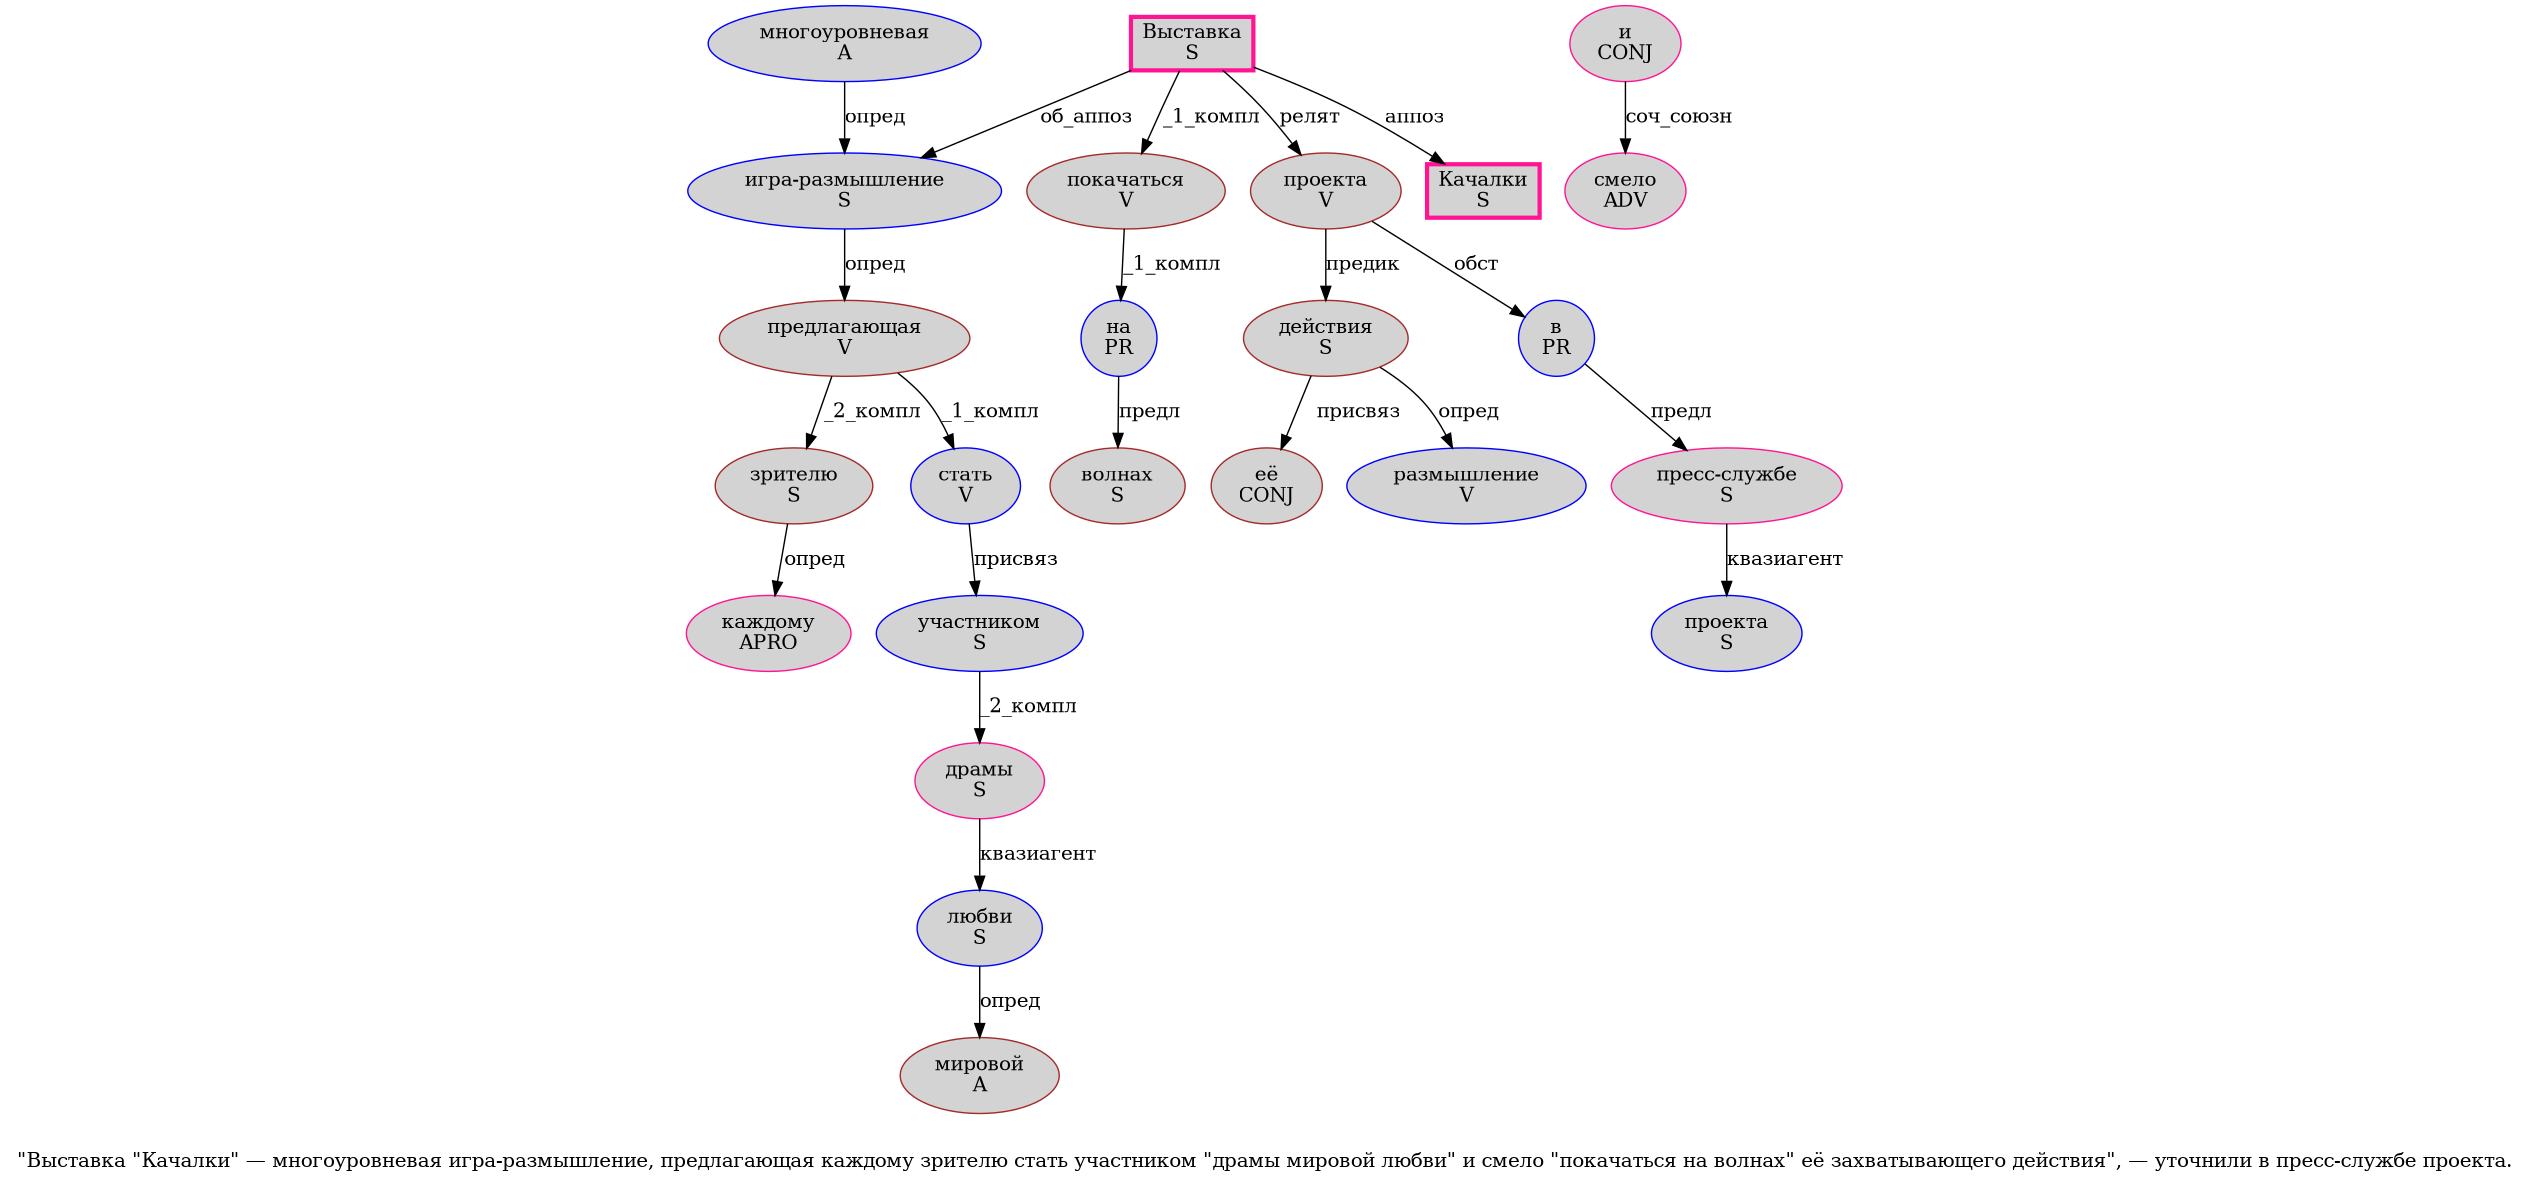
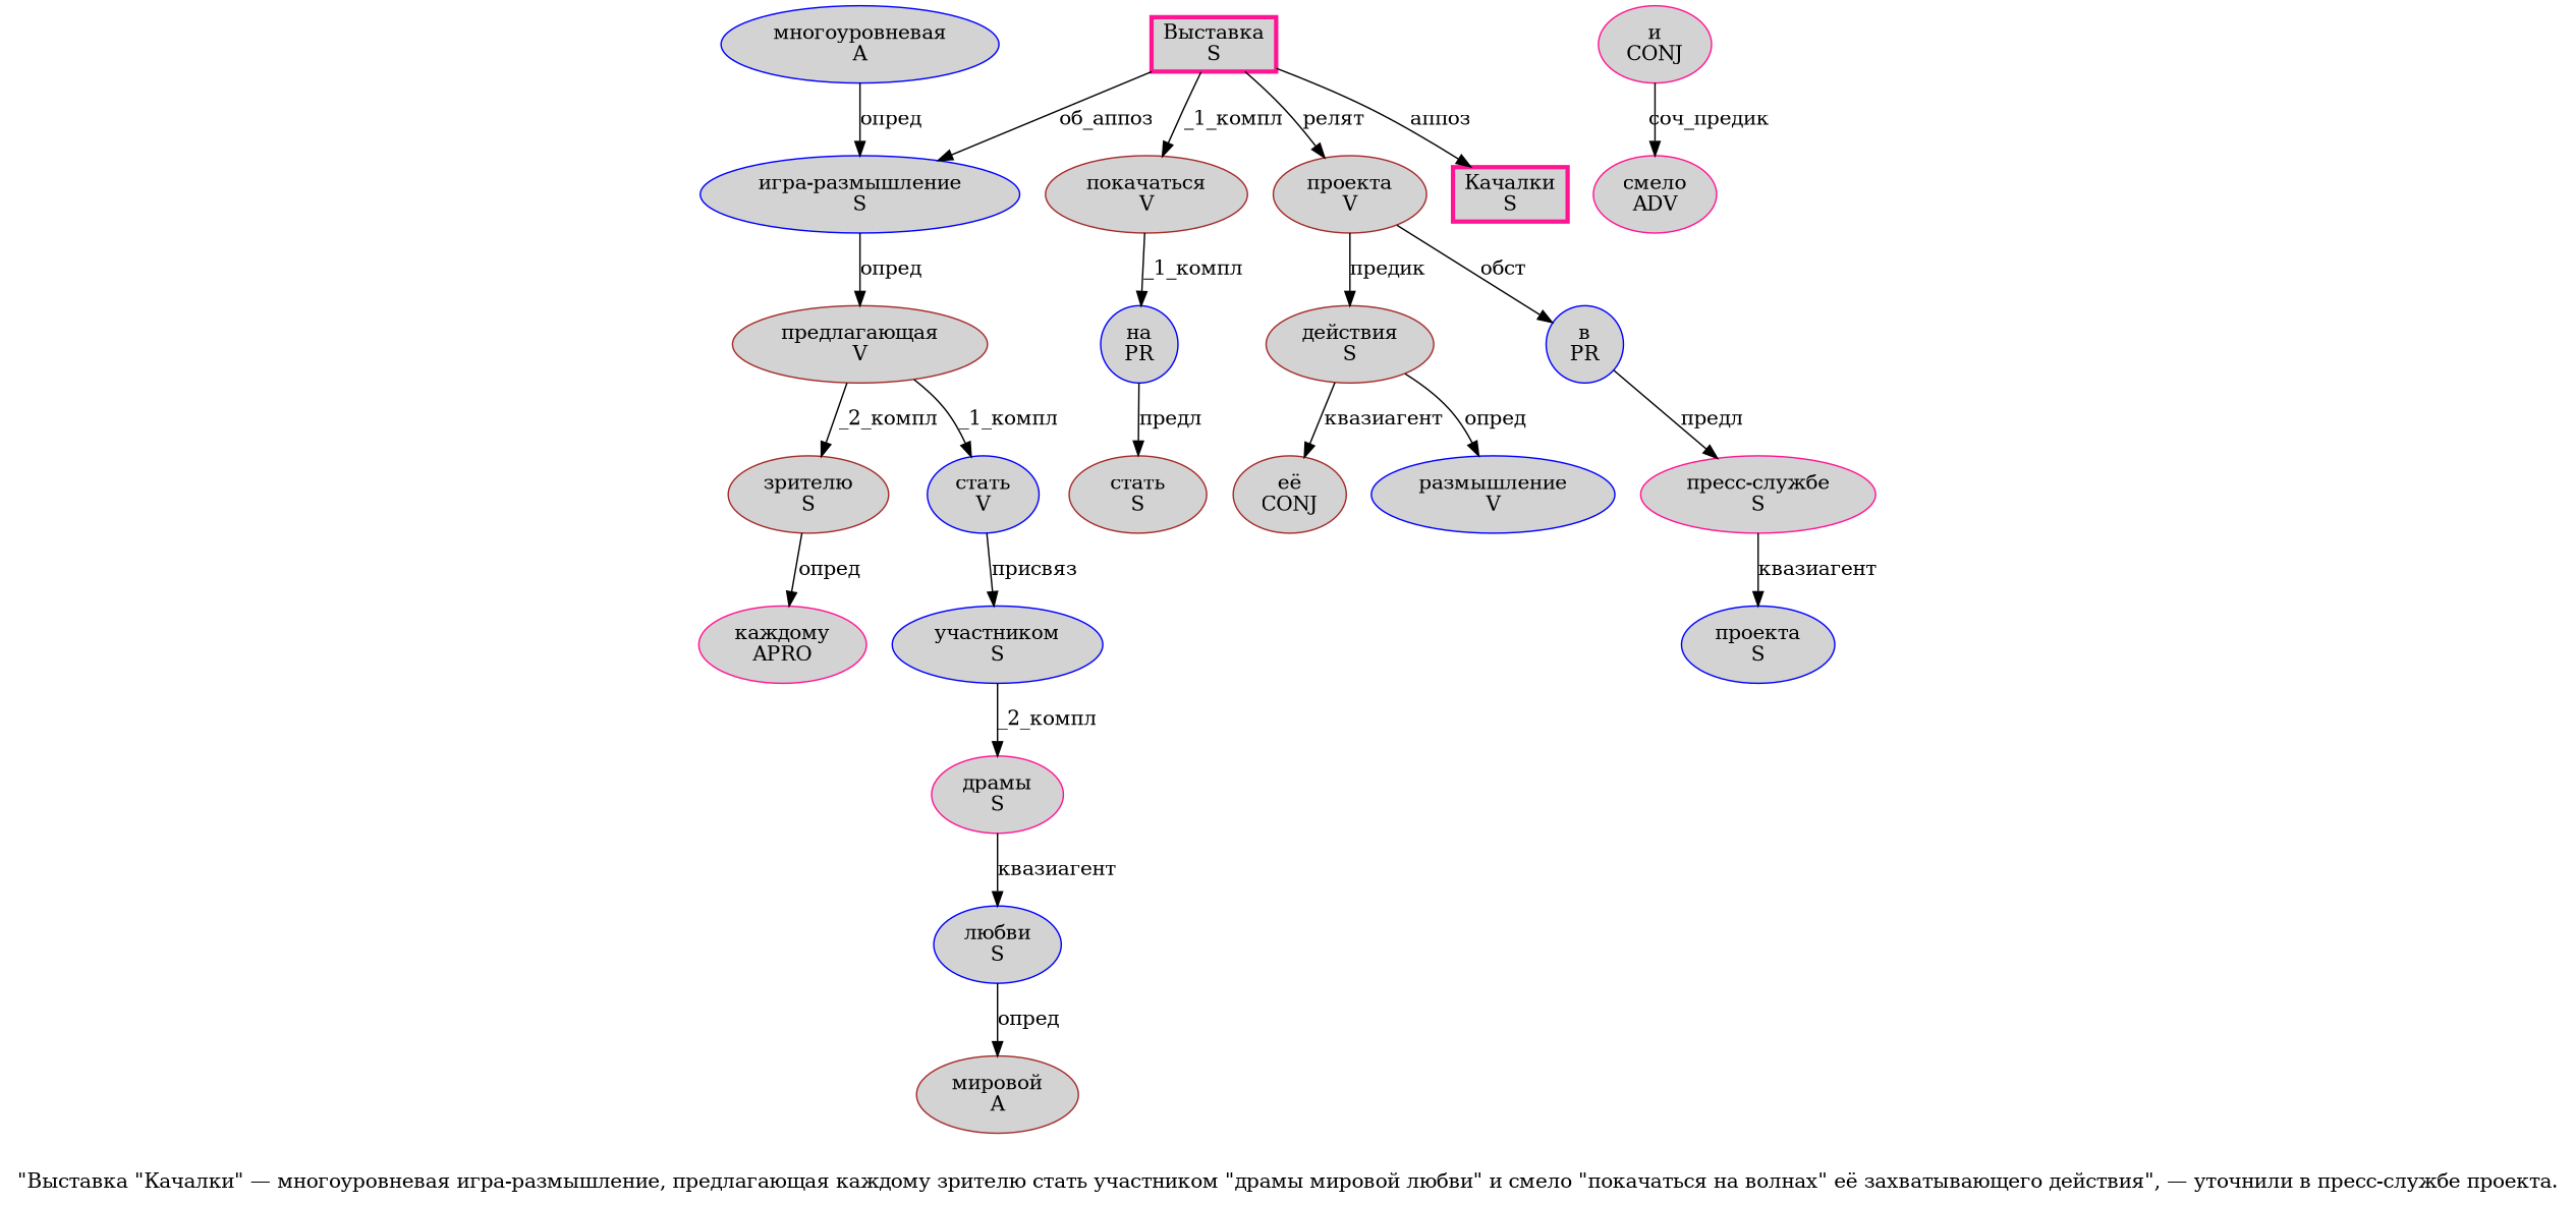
  digraph {
    label="\"Выставка \"Качалки\" — многоуровневая игра-размышление, предлагающая каждому зрителю стать участником \"драмы мировой любви\" и смело \"покачаться на волнах\" её захватывающего действия\", — уточнили в пресс-службе проекта."
    node [color=blue fillcolor=lightgray penwidth=1 shape=ellipse style=filled]
    n1 [color=deeppink label="Выставка\nS" penwidth=3 shape=box]
    n2 [color=deeppink label="Качалки\nS" penwidth=3 shape=box]
    n3 [label="игра-размышление\nS"]
    n4 [color=brown label="покачаться\nV"]
    n5 [color=brown label="проекта\nV"]
    n6 [color=brown label="предлагающая\nV"]
    n7 [label="на\nPR"]
    n8 [color=brown label="действия\nS"]
    n9 [label="в\nPR"]
    n10 [label="многоуровневая\nA"]
    n11 [color=brown label="зрителю\nS"]
    n12 [label="стать\nV"]
    n13 [color=deeppink label="каждому\nAPRO"]
    n14 [label="участником\nS"]
    n15 [color=deeppink label="драмы\nS"]
    n16 [color=deeppink label="и\nCONJ"]
    n17 [color=deeppink label="смело\nADV"]
    n18 [label="любви\nS"]
    n19 [color=brown label="мировой\nA"]
-   n20 [color=brown label="волнах\nS"]
+   n20 [color=brown label="стать\nS"]
    n21 [color=brown label="её\nCONJ"]
    n22 [label="размышление\nV"]
    n23 [color=deeppink label="пресс-службе\nS"]
    n24 [label="проекта\nS"]
    n1 -> n2 [label="аппоз"]
    n1 -> n3 [label="об_аппоз"]
    n1 -> n4 [label="_1_компл"]
    n1 -> n5 [label="релят"]
    n3 -> n6 [label="опред"]
    n4 -> n7 [label="_1_компл"]
    n5 -> n8 [label="предик"]
    n5 -> n9 [label="обст"]
    n6 -> n11 [label="_2_компл"]
    n6 -> n12 [label="_1_компл"]
    n7 -> n20 [label="предл"]
-   n8 -> n21 [label="присвяз"]
+   n8 -> n21 [label="квазиагент"]
    n8 -> n22 [label="опред"]
    n9 -> n23 [label="предл"]
    n10 -> n3 [label="опред"]
    n11 -> n13 [label="опред"]
    n12 -> n14 [label="присвяз"]
    n14 -> n15 [label="_2_компл"]
    n15 -> n18 [label="квазиагент"]
-   n16 -> n17 [label="соч_союзн"]
+   n16 -> n17 [label="соч_предик"]
    n18 -> n19 [label="опред"]
    n23 -> n24 [label="квазиагент"]
  }
